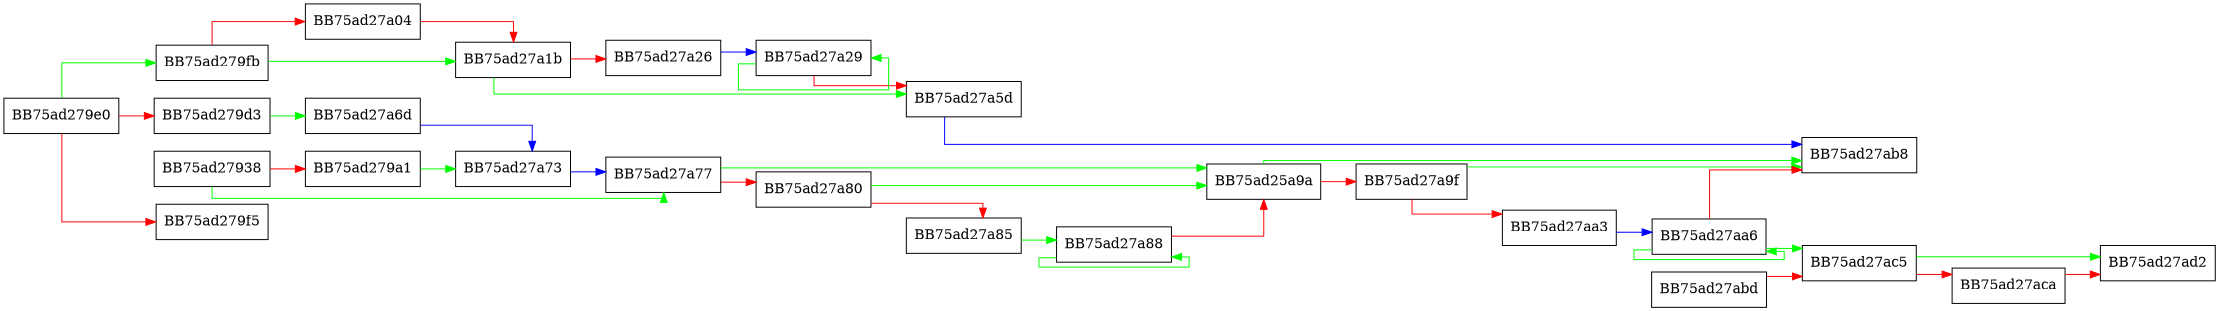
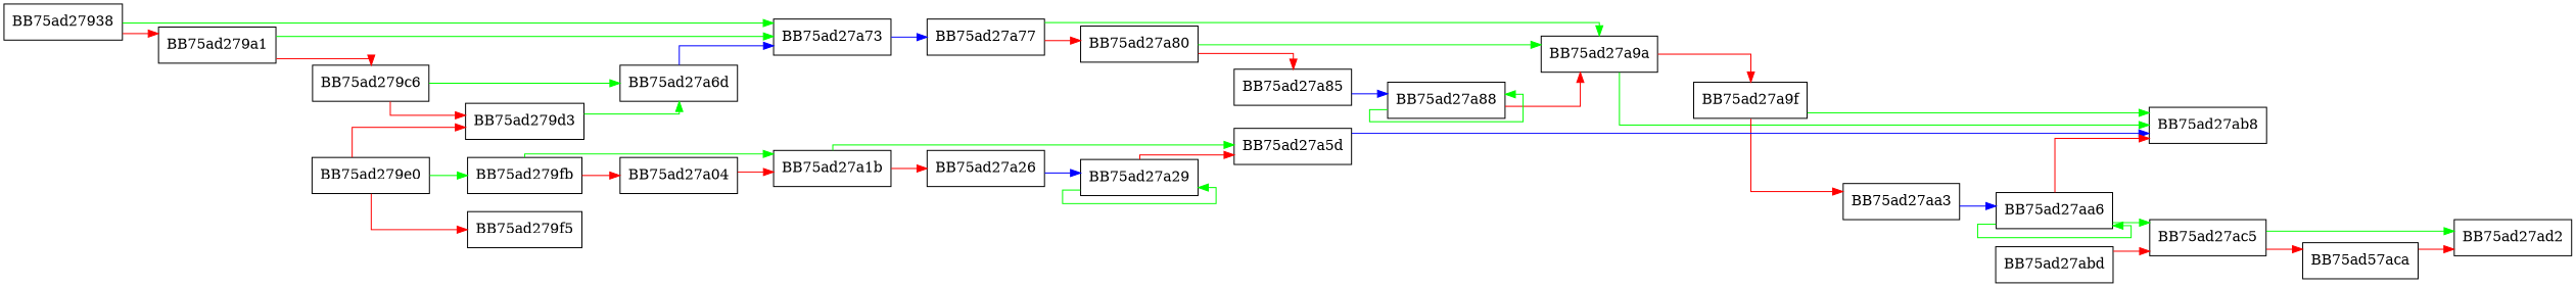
  digraph {
    rankdir=LR
    splines=ortho
    node [shape=box]
    edge [color=red]
    BB75ad27938
    BB75ad27a77
    n3 [label=BB75ad279a1]
-   BB75ad27a9a [label=BB75ad25a9a]
+   BB75ad27a9a
    BB75ad27a80
    BB75ad27a73
+   BB75ad279c6
    BB75ad27ab8
    BB75ad27a9f
    BB75ad27a85
    BB75ad27a6d
    BB75ad279d3
    BB75ad279e0
    BB75ad279fb
    BB75ad279f5
    BB75ad27a1b
    BB75ad27a04
    BB75ad27a5d
    BB75ad27a26
    BB75ad27a29
    BB75ad27ac5
    BB75ad27ad2
-   BB75ad27aca
+   BB75ad27aca [label=BB75ad57aca]
    BB75ad27abd
    BB75ad27aa3
    BB75ad27a88
    BB75ad27aa6
-   BB75ad27938 -> BB75ad27a77 [color=green]
+   BB75ad27938 -> BB75ad27a73 [color=green]
    BB75ad27938 -> n3
    BB75ad27a77 -> BB75ad27a9a [color=green]
    BB75ad27a77 -> BB75ad27a80
    n3 -> BB75ad27a73 [color=green]
+   n3 -> BB75ad279c6
    BB75ad27a9a -> BB75ad27ab8 [color=green]
    BB75ad27a9a -> BB75ad27a9f
    BB75ad27a80 -> BB75ad27a9a [color=green]
    BB75ad27a80 -> BB75ad27a85
    BB75ad27a73 -> BB75ad27a77 [color=blue]
+   BB75ad279c6 -> BB75ad27a6d [color=green]
+   BB75ad279c6 -> BB75ad279d3
    BB75ad27a9f -> BB75ad27ab8 [color=green]
    BB75ad27a9f -> BB75ad27aa3
-   BB75ad27a85 -> BB75ad27a88 [color=green]
+   BB75ad27a85 -> BB75ad27a88 [color=blue]
    BB75ad27a6d -> BB75ad27a73 [color=blue]
    BB75ad279d3 -> BB75ad27a6d [color=green]
    BB75ad279e0 -> BB75ad279d3
    BB75ad279e0 -> BB75ad279fb [color=green]
    BB75ad279e0 -> BB75ad279f5
    BB75ad279fb -> BB75ad27a1b [color=green]
    BB75ad279fb -> BB75ad27a04
    BB75ad27a1b -> BB75ad27a5d [color=green]
    BB75ad27a1b -> BB75ad27a26
    BB75ad27a04 -> BB75ad27a1b
    BB75ad27a5d -> BB75ad27ab8 [color=blue]
    BB75ad27a26 -> BB75ad27a29 [color=blue]
    BB75ad27a29 -> BB75ad27a5d
    BB75ad27a29 -> BB75ad27a29 [color=green]
    BB75ad27ac5 -> BB75ad27ad2 [color=green]
    BB75ad27ac5 -> BB75ad27aca
    BB75ad27aca -> BB75ad27ad2
    BB75ad27abd -> BB75ad27ac5
    BB75ad27aa3 -> BB75ad27aa6 [color=blue]
    BB75ad27a88 -> BB75ad27a9a
    BB75ad27a88 -> BB75ad27a88 [color=green]
    BB75ad27aa6 -> BB75ad27ab8
    BB75ad27aa6 -> BB75ad27ac5 [color=green]
    BB75ad27aa6 -> BB75ad27aa6 [color=green]
  }
